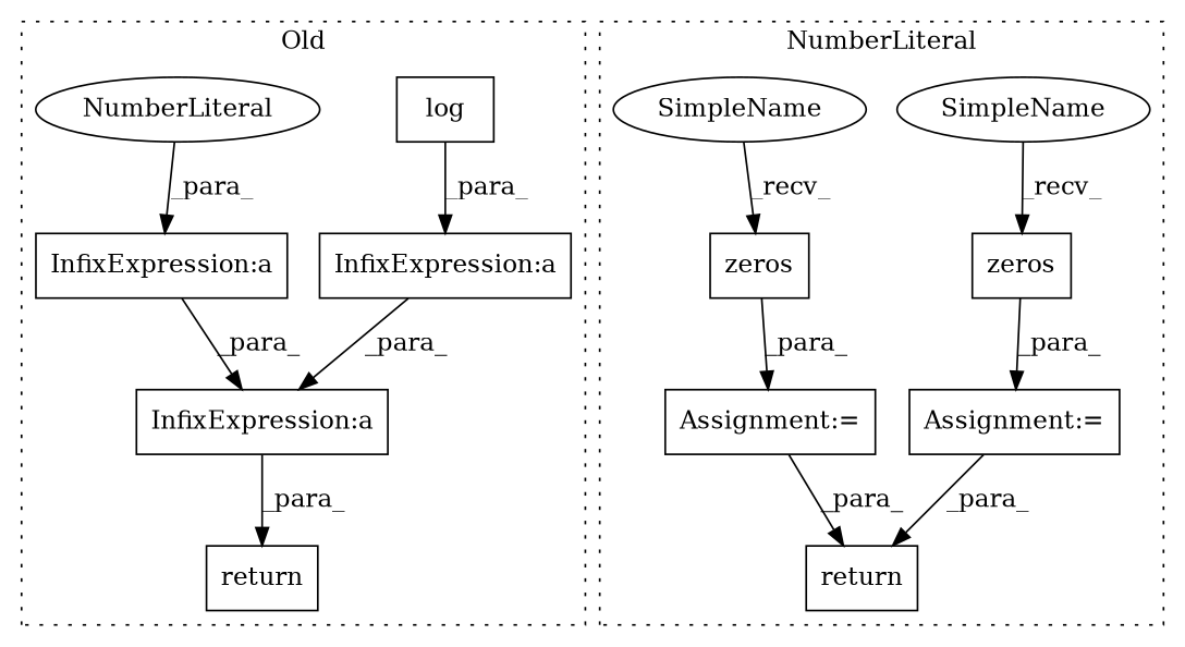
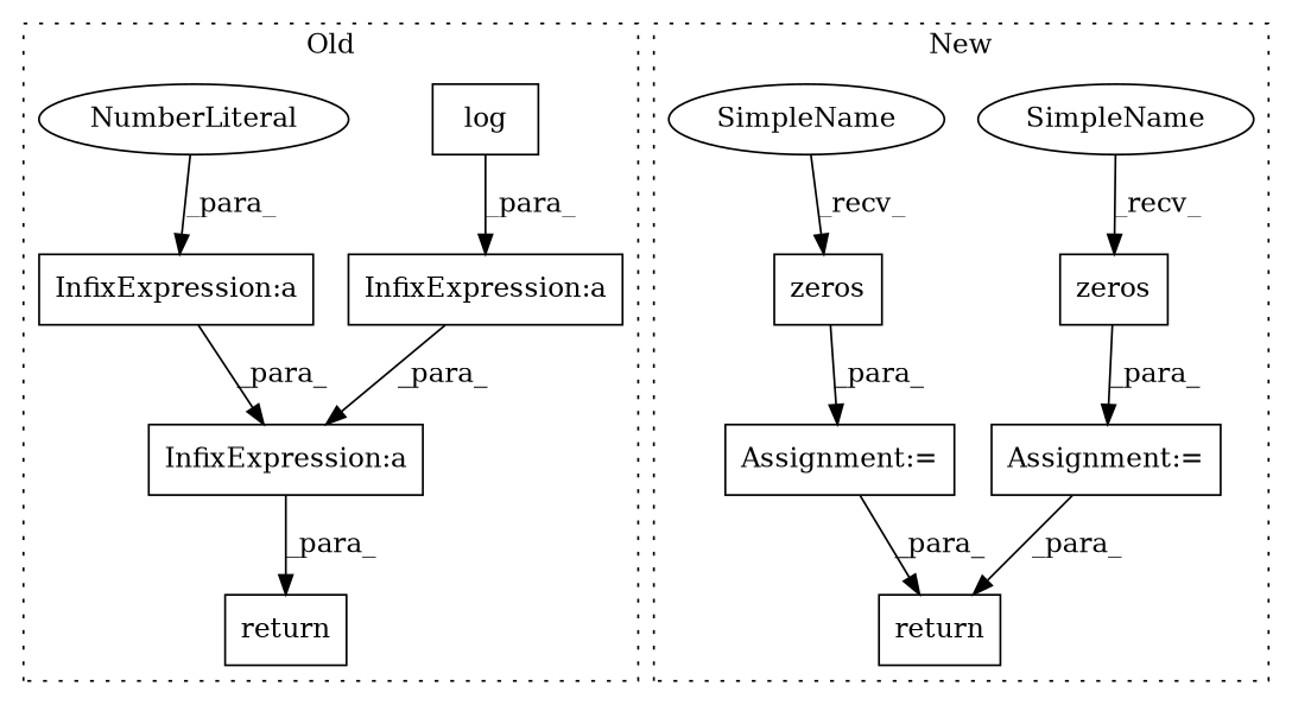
  digraph {
    node [a=32 l=3 shape=box]
    n1 [l="4,1" label=log s="936,950"]
    n2 [a=41 l=7 label=return s=905]
    n3 [a=27 label="InfixExpression:a" s=953]
    n4 [a=27 label="InfixExpression:a" s=927]
    n5 [a=27 label="InfixExpression:a" s=980]
    n6 [a=34 label=NumberLiteral s=977 shape=ellipse]
    n7 [a=41 l=7 label=return s=1151]
    n8 [a=7 l=1 label="Assignment:=" s=988]
    n9 [a=7 l=1 label="Assignment:=" s=959]
    n10 [l="6,1" label=zeros s="995,1008"]
    n11 [l="6,1" label=zeros s="966,979"]
    n12 [a=42 l=5 label=SimpleName s=989 shape=ellipse]
    n13 [a=42 l=5 label=SimpleName s=960 shape=ellipse]
    subgraph cluster_1 {
      label=Old
      style=dotted
      n1
      n2
      n3
      n4
      n5
      n6
    }
    subgraph cluster_2 {
-     label=NumberLiteral
+     label=New
      style=dotted
      n7
      n8
      n9
      n10
      n11
      n12
      n13
    }
    n1 -> n4 [label=_para_]
    n3 -> n2 [label=_para_]
    n4 -> n3 [label=_para_]
    n5 -> n3 [label=_para_]
    n6 -> n5 [label=_para_]
    n8 -> n7 [label=_para_]
    n9 -> n7 [label=_para_]
    n10 -> n8 [label=_para_]
    n11 -> n9 [label=_para_]
    n12 -> n10 [label=_recv_]
    n13 -> n11 [label=_recv_]
  }
